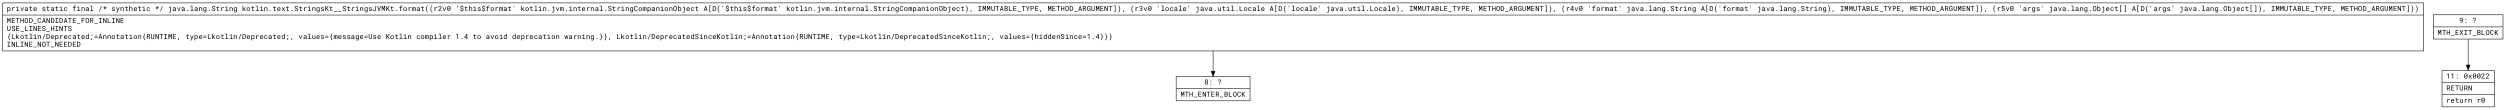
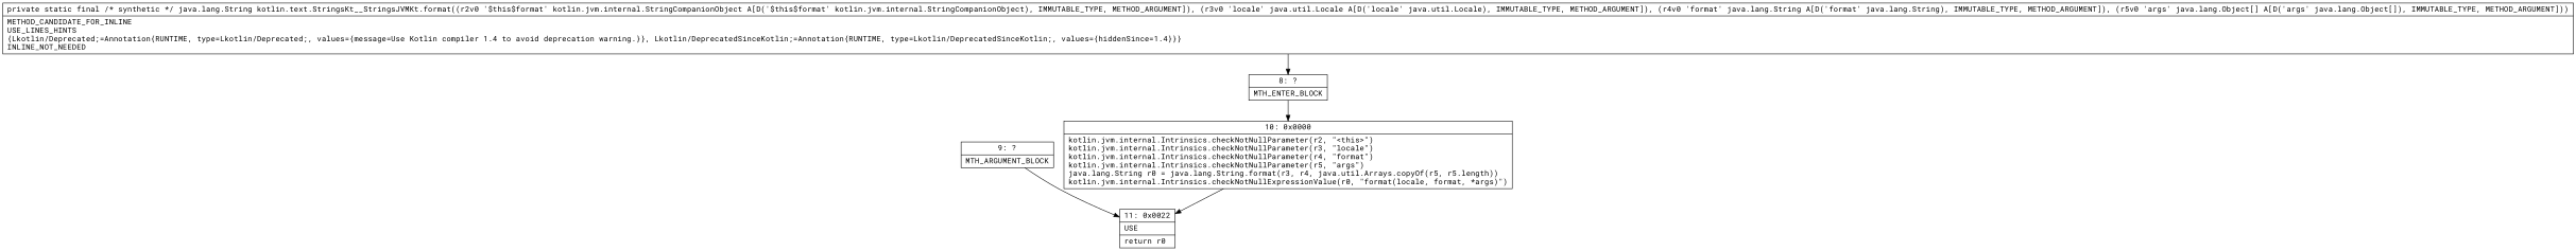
  digraph {
    fontname="Roboto Mono"
    node [fontname="Roboto Mono" shape=record]
    edge [fontname="Roboto Mono"]
    n1 [label="{8\:\ ?|MTH_ENTER_BLOCK\l}"]
-   n3 [label="{11\:\ 0x0022|RETURN\l|return r0\l}"]
-   n4 [label="{9\:\ ?|MTH_EXIT_BLOCK\l}"]
+   n2 [label="{10\:\ 0x0000|kotlin.jvm.internal.Intrinsics.checkNotNullParameter(r2, \"\<this\>\")\lkotlin.jvm.internal.Intrinsics.checkNotNullParameter(r3, \"locale\")\lkotlin.jvm.internal.Intrinsics.checkNotNullParameter(r4, \"format\")\lkotlin.jvm.internal.Intrinsics.checkNotNullParameter(r5, \"args\")\ljava.lang.String r0 = java.lang.String.format(r3, r4, java.util.Arrays.copyOf(r5, r5.length))\lkotlin.jvm.internal.Intrinsics.checkNotNullExpressionValue(r0, \"format(locale, format, *args)\")\l}"]
+   n3 [label="{11\:\ 0x0022|USE\l|return r0\l}"]
+   n4 [label="{9\:\ ?|MTH_ARGUMENT_BLOCK\l}"]
    n5 [label="{private static final \/* synthetic *\/ java.lang.String kotlin.text.StringsKt__StringsJVMKt.format((r2v0 '$this$format' kotlin.jvm.internal.StringCompanionObject A[D('$this$format' kotlin.jvm.internal.StringCompanionObject), IMMUTABLE_TYPE, METHOD_ARGUMENT]), (r3v0 'locale' java.util.Locale A[D('locale' java.util.Locale), IMMUTABLE_TYPE, METHOD_ARGUMENT]), (r4v0 'format' java.lang.String A[D('format' java.lang.String), IMMUTABLE_TYPE, METHOD_ARGUMENT]), (r5v0 'args' java.lang.Object[] A[D('args' java.lang.Object[]), IMMUTABLE_TYPE, METHOD_ARGUMENT]))  | METHOD_CANDIDATE_FOR_INLINE\lUSE_LINES_HINTS\l\{Lkotlin\/Deprecated;=Annotation\{RUNTIME, type=Lkotlin\/Deprecated;, values=\{message=Use Kotlin compiler 1.4 to avoid deprecation warning.\}\}, Lkotlin\/DeprecatedSinceKotlin;=Annotation\{RUNTIME, type=Lkotlin\/DeprecatedSinceKotlin;, values=\{hiddenSince=1.4\}\}\}\lINLINE_NOT_NEEDED\l}"]
+   n1 -> n2
+   n2 -> n3
    n4 -> n3
    n5 -> n1
  }
